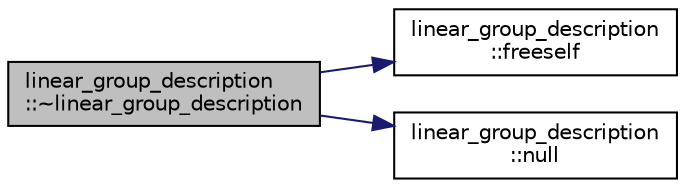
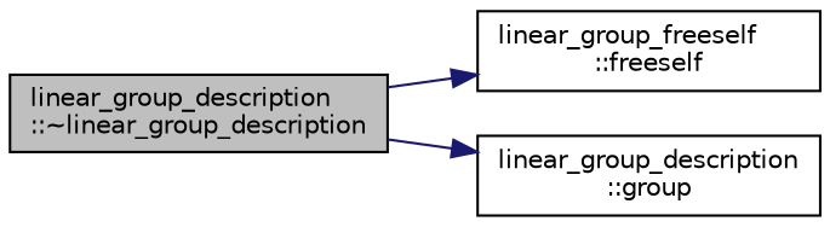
  digraph {
    rankdir=LR
    node [color=black fillcolor=white fontname=Helvetica fontsize=10 shape=record style=filled]
    edge [color=midnightblue fontname=Helvetica fontsize=10 labelfontname=Helvetica labelfontsize=10 style=solid]
    n1 [fillcolor=grey75 fontcolor=black height=0.2 label="linear_group_description\l::~linear_group_description" width=0.4]
-   n2 [height=0.2 label="linear_group_description\l::freeself" width=0.4]
-   n3 [height=0.2 label="linear_group_description\l::null" width=0.4]
+   n2 [height=0.2 label="linear_group_freeself\l::freeself" width=0.4]
+   n3 [height=0.2 label="linear_group_description\l::group" width=0.4]
    n1 -> n2
    n1 -> n3
  }
